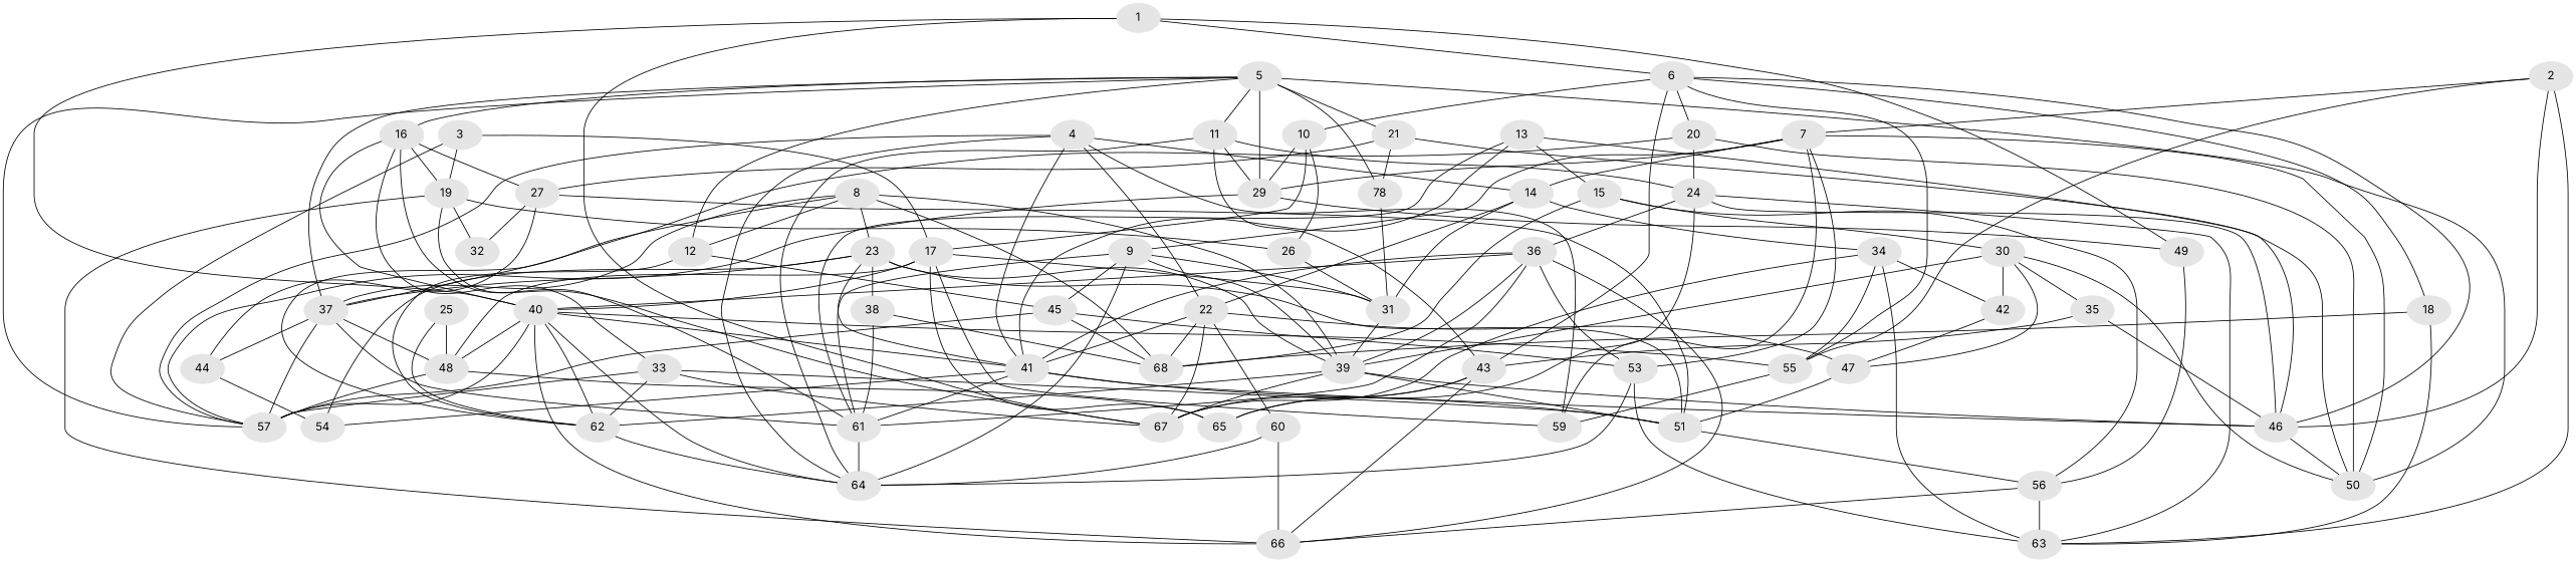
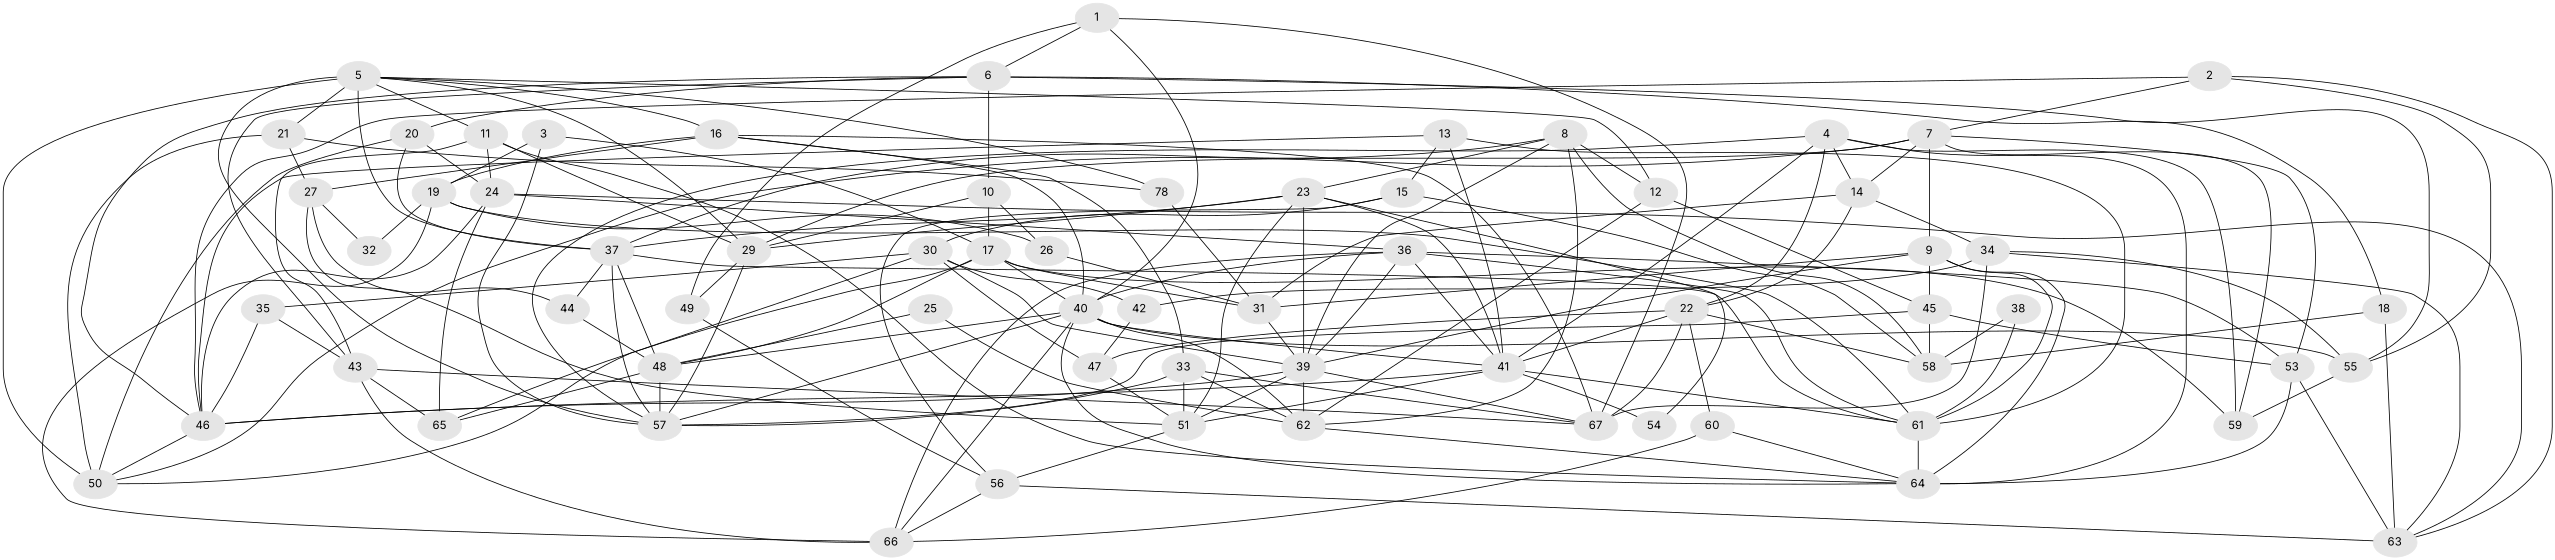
  graph {
    fontname=Inter
    node [color=gray90 fontname=Inter style=filled]
    edge [fontname=Inter weight=1.0]
    1
    6
    40
    49
    67
    46
    55
    10
    18
    20
    43
    57
    41
    64
    62
    48
    66
    56
    2
    7
    63
    14
    59
    29
    50
    9
    53
    3
    17
    19
    31
    65
    61
    26
    32
    4
    22
    34
-   58 [label=68]
+   58
    47
    60
    51
    54
    5
    11
    12
    16
    21
    n49 [label=78]
    37
    24
    45
    27
    33
    44
    39
    8
    23
    36
    13
    15
    30
    42
    35
    25
    38
    1 -- 6
    1 -- 40
    1 -- 49
    1 -- 67
    6 -- 46
    6 -- 55
    6 -- 10 [weight=2.0]
    6 -- 18
    6 -- 20
    6 -- 43
    40 -- 55
    40 -- 57
    40 -- 41
    40 -- 64
    40 -- 62
    40 -- 48
    40 -- 66
    49 -- 56
    46 -- 50
    55 -- 59
    10 -- 29
    10 -- 17
    10 -- 26
    18 -- 63
    18 -- 58
    20 -- 50
    20 -- 37
    20 -- 24
    43 -- 67
    43 -- 66
    43 -- 65
    41 -- 46
    41 -- 61
    41 -- 51
    41 -- 54
    62 -- 64
    48 -- 57
    48 -- 65
    56 -- 66
    56 -- 63
    2 -- 46
    2 -- 55
    2 -- 7
    2 -- 63
    7 -- 14
    7 -- 59
    7 -- 29
    7 -- 50
    7 -- 9
    7 -- 53
    14 -- 31
    14 -- 22
    14 -- 34
    29 -- 49
    29 -- 57
    9 -- 64
    9 -- 31
    9 -- 61 [weight=2.0]
    9 -- 45
    9 -- 39
    53 -- 64 [weight=2.0]
    53 -- 63 [weight=2.0]
    3 -- 57
    3 -- 17
    3 -- 19
    17 -- 40
    17 -- 48
    17 -- 59
    17 -- 31
    17 -- 65
    19 -- 66 [weight=2.0]
    19 -- 61
    19 -- 26
    19 -- 32
    31 -- 39
    61 -- 64
    26 -- 31
    4 -- 57
    4 -- 41
    4 -- 64
    4 -- 14
    4 -- 59
    4 -- 22
    22 -- 67
    22 -- 41
    22 -- 58
    22 -- 47 [weight=2.0]
    22 -- 60
    34 -- 67
    34 -- 55
    34 -- 63
    34 -- 42
    47 -- 51
    60 -- 64
    60 -- 66
    51 -- 56
    5 -- 57
    5 -- 29
    5 -- 50 [weight=2.0]
    5 -- 11
    5 -- 12
    5 -- 16
    5 -- 21 [weight=2.0]
    5 -- n49
    5 -- 37
    11 -- 43
    11 -- 64
    11 -- 29
    11 -- 24
    12 -- 62
    12 -- 45
    16 -- 40
    16 -- 67
    16 -- 19
    16 -- 27
    16 -- 33
    21 -- 50
    21 -- n49
    21 -- 27 [weight=2.0]
    n49 -- 31
    37 -- 57
    37 -- 48
    37 -- 61
    37 -- 44
    24 -- 46
    24 -- 63
    24 -- 65
    24 -- 36
    45 -- 57
    45 -- 53
    45 -- 58
    27 -- 32
    27 -- 51
    27 -- 44
    33 -- 67
    33 -- 57
    33 -- 62
    33 -- 51
-   44 -- 54
+   44 -- 48
    39 -- 67
    39 -- 46
    39 -- 62
    39 -- 51
    8 -- 62
    8 -- 58
    8 -- 12
    8 -- 37
    8 -- 39
    8 -- 23
    23 -- 41
-   23 -- 38
+   23 -- 29
    23 -- 51
    23 -- 54
    23 -- 37
    23 -- 39
    36 -- 40
    36 -- 41
    36 -- 66
    36 -- 53 [weight=2.0]
    36 -- 61
    36 -- 39
    13 -- 46
    13 -- 41
    13 -- 61
    13 -- 15
    15 -- 56
    15 -- 58
    15 -- 30
    30 -- 50
    30 -- 47
    30 -- 39
    30 -- 42 [weight=2.0]
    30 -- 35
    42 -- 47
    35 -- 46
    35 -- 43
    25 -- 62
    25 -- 48
    38 -- 61
    38 -- 58 [weight=2.0]
  }
